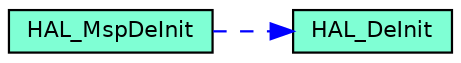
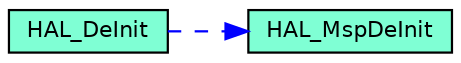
  digraph {
    rankdir=LR
    node [color=black fillcolor=aquamarine fontname=Helvetica fontsize=10 shape=record style=filled]
    n1 [fontcolor=black height=0.2 label=HAL_DeInit width=0.4]
    n2 [height=0.2 label=HAL_MspDeInit width=0.4]
-   n2 -> n1 [color=blue fontname=Helvetica fontsize=10 labelfontname=Helvetica labelfontsize=10 style=dashed arrowhead=normal]
+   n1 -> n2 [color=blue fontname=Helvetica fontsize=10 labelfontname=Helvetica labelfontsize=10 style=dashed arrowhead=normal]
  }
